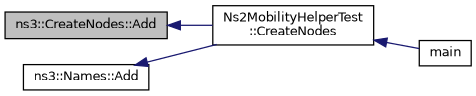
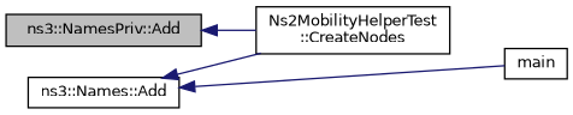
  digraph {
    rankdir=LR
    node [color=black fillcolor=white fontname=Helvetica fontsize=10 shape=record style=filled]
    edge [color=midnightblue dir=back fontname=Helvetica fontsize=10 labelfontname=Helvetica labelfontsize=10 style=solid]
-   n1 [fillcolor=grey75 fontcolor=black height=0.2 label="ns3::CreateNodes::Add" width=0.4]
+   n1 [fillcolor=grey75 fontcolor=black height=0.2 label="ns3::NamesPriv::Add" width=0.4]
    n2 [height=0.2 label="Ns2MobilityHelperTest\l::CreateNodes" width=0.4]
    n3 [height=0.2 label="ns3::Names::Add" width=0.4]
    n4 [height=0.2 label=main width=0.4]
    n1 -> n2
    n3 -> n2
-   n2 -> n4
+   n3 -> n4
  }
